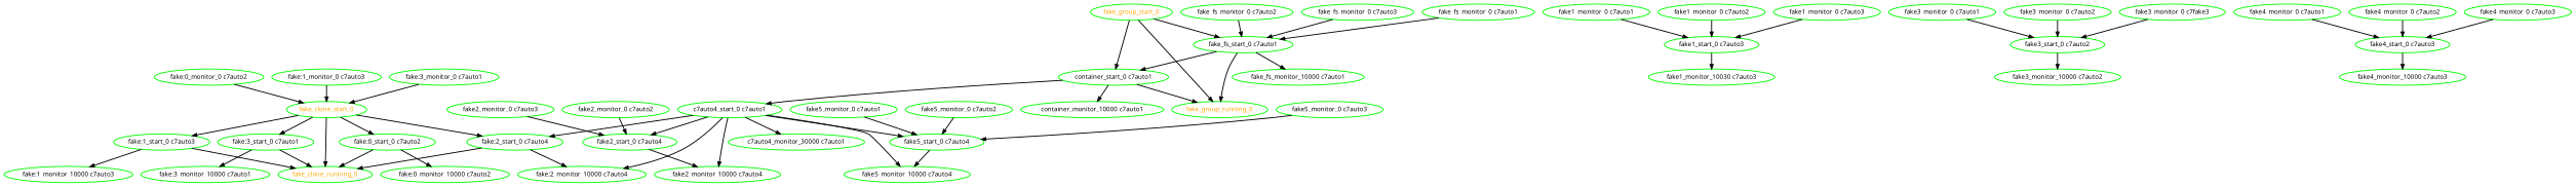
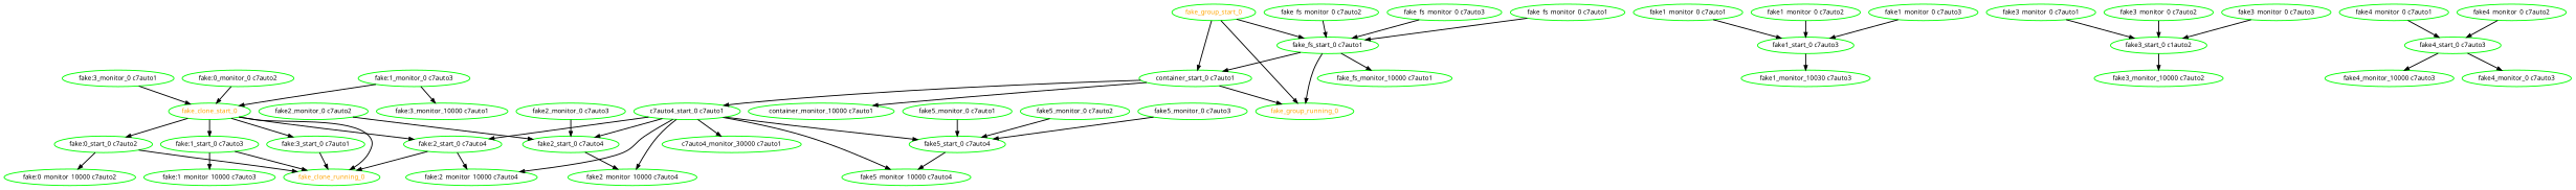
  digraph {
    fontname="Noto Sans"
    node [color=green fontcolor=black fontname="Noto Sans" style=bold]
    edge [fontname="Noto Sans" style=bold]
    "c7auto4_start_0 c7auto1"
    "c7auto4_monitor_30000 c7auto1"
    "fake2_monitor_10000 c7auto4"
    "fake2_start_0 c7auto4"
    "fake5_monitor_10000 c7auto4"
    "fake5_start_0 c7auto4"
    "fake:2_monitor_10000 c7auto4"
    "fake:2_start_0 c7auto4"
    fake_clone_running_0 [fontcolor=orange]
    "container_start_0 c7auto1"
    "container_monitor_10000 c7auto1"
    fake_group_running_0 [fontcolor=orange]
    "fake1_monitor_0 c7auto1"
    "fake1_start_0 c7auto3"
    n15 [label="fake1_monitor_10030 c7auto3"]
    "fake1_monitor_0 c7auto2"
    "fake1_monitor_0 c7auto3"
    "fake2_monitor_0 c7auto2"
    "fake2_monitor_0 c7auto3"
    "fake3_monitor_0 c7auto1"
-   "fake3_start_0 c7auto2"
+   "fake3_start_0 c7auto2" [label="fake3_start_0 c1auto2"]
    "fake3_monitor_10000 c7auto2"
    "fake3_monitor_0 c7auto2"
-   "fake3_monitor_0 c7auto3" [label="fake3_monitor_0 c7fake3"]
+   "fake3_monitor_0 c7auto3"
    "fake4_monitor_0 c7auto1"
    "fake4_start_0 c7auto3"
    "fake4_monitor_10000 c7auto3"
    "fake4_monitor_0 c7auto2"
    "fake4_monitor_0 c7auto3"
    "fake5_monitor_0 c7auto1"
    "fake5_monitor_0 c7auto2"
    "fake5_monitor_0 c7auto3"
    fake_clone_start_0 [fontcolor=orange]
    "fake:0_monitor_0 c7auto2"
    "fake:0_start_0 c7auto2"
    "fake:1_start_0 c7auto3"
    "fake:3_start_0 c7auto1"
    "fake:0_monitor_10000 c7auto2"
    "fake:1_monitor_10000 c7auto3"
    "fake:3_monitor_10000 c7auto1"
    "fake:1_monitor_0 c7auto3"
    "fake:3_monitor_0 c7auto1"
    "fake_fs_monitor_0 c7auto1"
    "fake_fs_start_0 c7auto1"
    "fake_fs_monitor_10000 c7auto1"
    "fake_fs_monitor_0 c7auto2"
    "fake_fs_monitor_0 c7auto3"
    fake_group_start_0 [fontcolor=orange]
    "c7auto4_start_0 c7auto1" -> "c7auto4_monitor_30000 c7auto1"
    "c7auto4_start_0 c7auto1" -> "fake2_monitor_10000 c7auto4"
    "c7auto4_start_0 c7auto1" -> "fake2_start_0 c7auto4"
    "c7auto4_start_0 c7auto1" -> "fake5_monitor_10000 c7auto4"
    "c7auto4_start_0 c7auto1" -> "fake5_start_0 c7auto4"
    "c7auto4_start_0 c7auto1" -> "fake:2_monitor_10000 c7auto4"
    "c7auto4_start_0 c7auto1" -> "fake:2_start_0 c7auto4"
    "fake2_start_0 c7auto4" -> "fake2_monitor_10000 c7auto4"
    "fake5_start_0 c7auto4" -> "fake5_monitor_10000 c7auto4"
    "fake:2_start_0 c7auto4" -> "fake:2_monitor_10000 c7auto4"
    "fake:2_start_0 c7auto4" -> fake_clone_running_0
    "container_start_0 c7auto1" -> "c7auto4_start_0 c7auto1"
    "container_start_0 c7auto1" -> "container_monitor_10000 c7auto1"
    "container_start_0 c7auto1" -> fake_group_running_0
    "fake1_monitor_0 c7auto1" -> "fake1_start_0 c7auto3"
    "fake1_start_0 c7auto3" -> n15
    "fake1_monitor_0 c7auto2" -> "fake1_start_0 c7auto3"
    "fake1_monitor_0 c7auto3" -> "fake1_start_0 c7auto3"
    "fake2_monitor_0 c7auto2" -> "fake2_start_0 c7auto4"
    "fake2_monitor_0 c7auto3" -> "fake2_start_0 c7auto4"
    "fake3_monitor_0 c7auto1" -> "fake3_start_0 c7auto2"
    "fake3_start_0 c7auto2" -> "fake3_monitor_10000 c7auto2"
    "fake3_monitor_0 c7auto2" -> "fake3_start_0 c7auto2"
    "fake3_monitor_0 c7auto3" -> "fake3_start_0 c7auto2"
    "fake4_monitor_0 c7auto1" -> "fake4_start_0 c7auto3"
    "fake4_start_0 c7auto3" -> "fake4_monitor_10000 c7auto3"
    "fake4_monitor_0 c7auto2" -> "fake4_start_0 c7auto3"
-   "fake4_monitor_0 c7auto3" -> "fake4_start_0 c7auto3"
+   "fake4_start_0 c7auto3" -> "fake4_monitor_0 c7auto3"
    "fake5_monitor_0 c7auto1" -> "fake5_start_0 c7auto4"
    "fake5_monitor_0 c7auto2" -> "fake5_start_0 c7auto4"
    "fake5_monitor_0 c7auto3" -> "fake5_start_0 c7auto4"
    fake_clone_start_0 -> "fake:2_start_0 c7auto4"
    fake_clone_start_0 -> fake_clone_running_0
    fake_clone_start_0 -> "fake:0_start_0 c7auto2"
    fake_clone_start_0 -> "fake:1_start_0 c7auto3"
    fake_clone_start_0 -> "fake:3_start_0 c7auto1"
    "fake:0_monitor_0 c7auto2" -> fake_clone_start_0
    "fake:0_start_0 c7auto2" -> fake_clone_running_0
    "fake:0_start_0 c7auto2" -> "fake:0_monitor_10000 c7auto2"
    "fake:1_start_0 c7auto3" -> fake_clone_running_0
    "fake:1_start_0 c7auto3" -> "fake:1_monitor_10000 c7auto3"
    "fake:3_start_0 c7auto1" -> fake_clone_running_0
-   "fake:3_start_0 c7auto1" -> "fake:3_monitor_10000 c7auto1"
+   "fake:1_monitor_0 c7auto3" -> "fake:3_monitor_10000 c7auto1"
    "fake:1_monitor_0 c7auto3" -> fake_clone_start_0
    "fake:3_monitor_0 c7auto1" -> fake_clone_start_0
    "fake_fs_monitor_0 c7auto1" -> "fake_fs_start_0 c7auto1"
    "fake_fs_start_0 c7auto1" -> "container_start_0 c7auto1"
    "fake_fs_start_0 c7auto1" -> fake_group_running_0
    "fake_fs_start_0 c7auto1" -> "fake_fs_monitor_10000 c7auto1"
    "fake_fs_monitor_0 c7auto2" -> "fake_fs_start_0 c7auto1"
    "fake_fs_monitor_0 c7auto3" -> "fake_fs_start_0 c7auto1"
    fake_group_start_0 -> "container_start_0 c7auto1"
    fake_group_start_0 -> fake_group_running_0
    fake_group_start_0 -> "fake_fs_start_0 c7auto1"
  }
